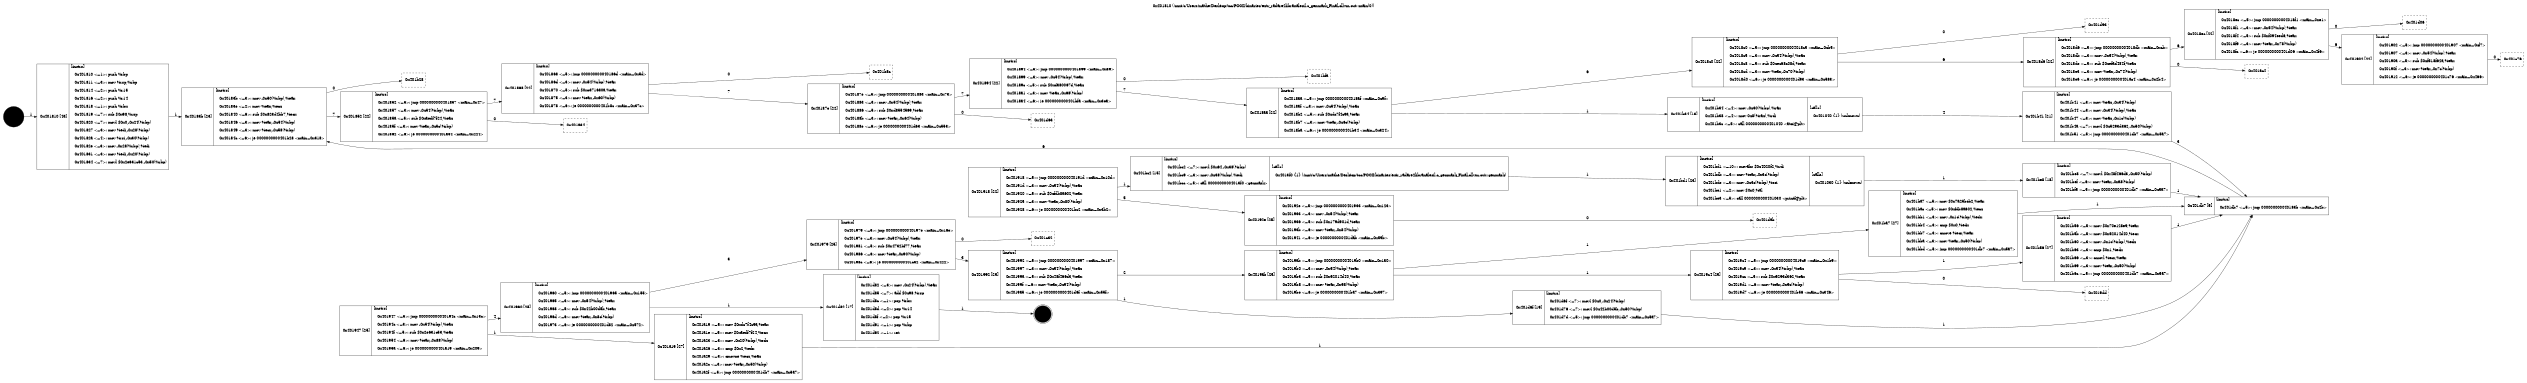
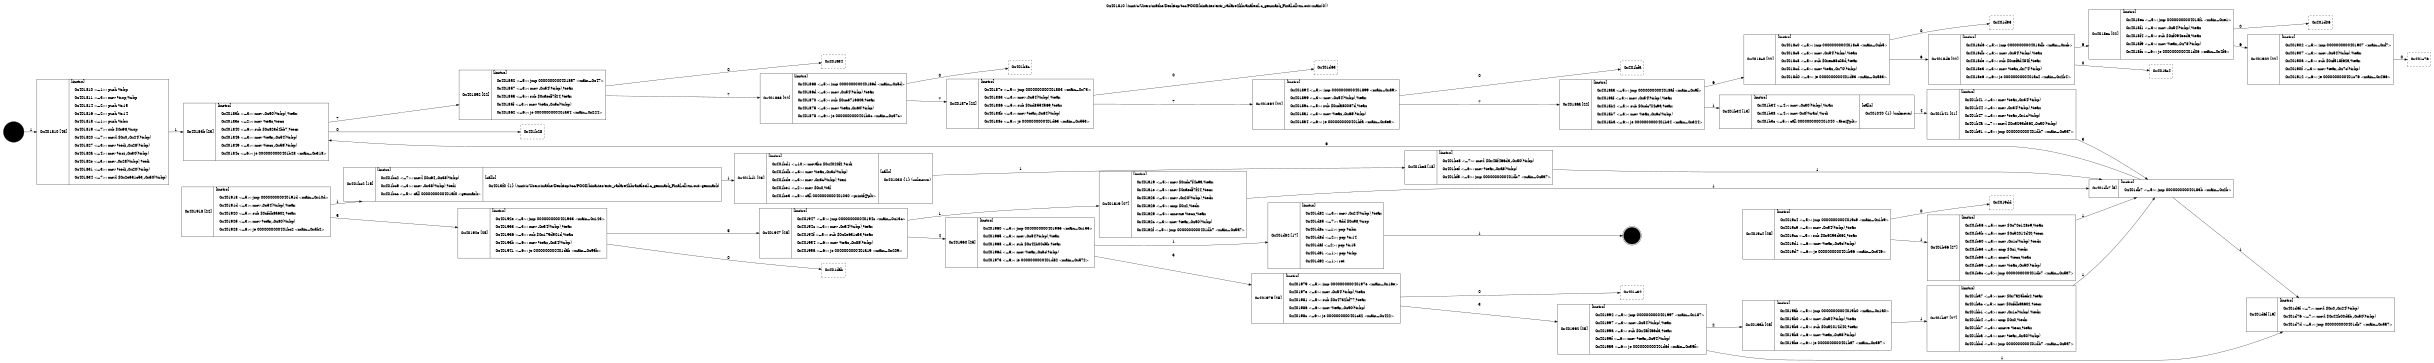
  digraph {
    label="0x401810 (/mnt/c/Users/mathe/Desktop/tcc/POCII/binaries/extr_radare2libranalesil.c_genmask_Final-ollvm.out::main(0))"
    labelloc=t
    rankdir=LR
    node [shape=record]
    Entry [fillcolor=black height=0.3 shape=circle style=filled width=0.3]
    n2 [label="{\n     0x401810 [43]\l\n     | [instrs]\l\n     &nbsp;&nbsp;0x401810 \<+1\>: push %rbp\l\n     &nbsp;&nbsp;0x401811 \<+3\>: mov %rsp,%rbp\l\n     &nbsp;&nbsp;0x401814 \<+2\>: push %r15\l\n     &nbsp;&nbsp;0x401816 \<+2\>: push %r14\l\n     &nbsp;&nbsp;0x401818 \<+1\>: push %rbx\l\n     &nbsp;&nbsp;0x401819 \<+7\>: sub $0x98,%rsp\l\n     &nbsp;&nbsp;0x401820 \<+7\>: movl $0x0,-0x24(%rbp)\l\n     &nbsp;&nbsp;0x401827 \<+3\>: mov %edi,-0x28(%rbp)\l\n     &nbsp;&nbsp;0x40182a \<+4\>: mov %rsi,-0x30(%rbp)\l\n     &nbsp;&nbsp;0x40182e \<+3\>: mov -0x28(%rbp),%edi\l\n     &nbsp;&nbsp;0x401831 \<+3\>: mov %edi,-0x20(%rbp)\l\n     &nbsp;&nbsp;0x401834 \<+7\>: movl $0x2e631c53,-0x50(%rbp)\l\n  }"]
    n3 [label="{\n     0x40183b [23]\l\n     | [instrs]\l\n     &nbsp;&nbsp;0x40183b \<+3\>: mov -0x50(%rbp),%eax\l\n     &nbsp;&nbsp;0x40183e \<+2\>: mov %eax,%ecx\l\n     &nbsp;&nbsp;0x401840 \<+6\>: sub $0x823d4bb7,%ecx\l\n     &nbsp;&nbsp;0x401846 \<+3\>: mov %eax,-0x54(%rbp)\l\n     &nbsp;&nbsp;0x401849 \<+3\>: mov %ecx,-0x58(%rbp)\l\n     &nbsp;&nbsp;0x40184c \<+6\>: je 0000000000401b28 \<main+0x318\>\l\n  }"]
    n4 [label="{\n     0x401b28\l\n  }" style=dashed]
    n5 [label="{\n     0x401852 [22]\l\n     | [instrs]\l\n     &nbsp;&nbsp;0x401852 \<+5\>: jmp 0000000000401857 \<main+0x47\>\l\n     &nbsp;&nbsp;0x401857 \<+3\>: mov -0x54(%rbp),%eax\l\n     &nbsp;&nbsp;0x40185a \<+5\>: sub $0xaedf7f24,%eax\l\n     &nbsp;&nbsp;0x40185f \<+3\>: mov %eax,-0x5c(%rbp)\l\n     &nbsp;&nbsp;0x401862 \<+6\>: je 0000000000401a34 \<main+0x224\>\l\n  }"]
    n6 [label="{\n     0x401a34\l\n  }" style=dashed]
    n7 [label="{\n     0x401868 [22]\l\n     | [instrs]\l\n     &nbsp;&nbsp;0x401868 \<+5\>: jmp 000000000040186d \<main+0x5d\>\l\n     &nbsp;&nbsp;0x40186d \<+3\>: mov -0x54(%rbp),%eax\l\n     &nbsp;&nbsp;0x401870 \<+5\>: sub $0xc371680a,%eax\l\n     &nbsp;&nbsp;0x401875 \<+3\>: mov %eax,-0x60(%rbp)\l\n     &nbsp;&nbsp;0x401878 \<+6\>: je 0000000000401b8c \<main+0x37c\>\l\n  }"]
    n8 [label="{\n     0x401b8c\l\n  }" style=dashed]
    n9 [label="{\n     0x40187e [22]\l\n     | [instrs]\l\n     &nbsp;&nbsp;0x40187e \<+5\>: jmp 0000000000401883 \<main+0x73\>\l\n     &nbsp;&nbsp;0x401883 \<+3\>: mov -0x54(%rbp),%eax\l\n     &nbsp;&nbsp;0x401886 \<+5\>: sub $0xd8554569,%eax\l\n     &nbsp;&nbsp;0x40188b \<+3\>: mov %eax,-0x64(%rbp)\l\n     &nbsp;&nbsp;0x40188e \<+6\>: je 0000000000401d63 \<main+0x553\>\l\n  }"]
    Exit [fillcolor=black height=0.3 peripheries=2 shape=circle style=filled width=0.3]
    n11 [label="{\n     0x401d63\l\n  }" style=dashed]
    n12 [label="{\n     0x401894 [22]\l\n     | [instrs]\l\n     &nbsp;&nbsp;0x401894 \<+5\>: jmp 0000000000401899 \<main+0x89\>\l\n     &nbsp;&nbsp;0x401899 \<+3\>: mov -0x54(%rbp),%eax\l\n     &nbsp;&nbsp;0x40189c \<+5\>: sub $0xda80067d,%eax\l\n     &nbsp;&nbsp;0x4018a1 \<+3\>: mov %eax,-0x68(%rbp)\l\n     &nbsp;&nbsp;0x4018a4 \<+6\>: je 0000000000401bfa \<main+0x3ea\>\l\n  }"]
    n13 [label="{\n     0x401be8 [18]\l\n     | [instrs]\l\n     &nbsp;&nbsp;0x401be8 \<+7\>: movl $0x48f466d3,-0x50(%rbp)\l\n     &nbsp;&nbsp;0x401bef \<+6\>: mov %eax,-0xa8(%rbp)\l\n     &nbsp;&nbsp;0x401bf5 \<+5\>: jmp 0000000000401db7 \<main+0x5a7\>\l\n  }"]
    n14 [label="{\n     0x401db7 [5]\l\n     | [instrs]\l\n     &nbsp;&nbsp;0x401db7 \<+5\>: jmp 000000000040183b \<main+0x2b\>\l\n  }"]
    n15 [label="{\n     0x401bfa\l\n  }" style=dashed]
    n16 [label="{\n     0x4018aa [22]\l\n     | [instrs]\l\n     &nbsp;&nbsp;0x4018aa \<+5\>: jmp 00000000004018af \<main+0x9f\>\l\n     &nbsp;&nbsp;0x4018af \<+3\>: mov -0x54(%rbp),%eax\l\n     &nbsp;&nbsp;0x4018b2 \<+5\>: sub $0xdc7f4c9a,%eax\l\n     &nbsp;&nbsp;0x4018b7 \<+3\>: mov %eax,-0x6c(%rbp)\l\n     &nbsp;&nbsp;0x4018ba \<+6\>: je 0000000000401b34 \<main+0x324\>\l\n  }"]
    n17 [label="{\n     0x401bd1 [23]\l\n     | [instrs]\l\n     &nbsp;&nbsp;0x401bd1 \<+10\>: movabs $0x4020f2,%rdi\l\n     &nbsp;&nbsp;0x401bdb \<+3\>: mov %eax,-0x3c(%rbp)\l\n     &nbsp;&nbsp;0x401bde \<+3\>: mov -0x3c(%rbp),%esi\l\n     &nbsp;&nbsp;0x401be1 \<+2\>: mov $0x0,%al\l\n     &nbsp;&nbsp;0x401be3 \<+5\>: call 0000000000401030 \<printf@plt\>\l\n     | [calls]\l\n     &nbsp;&nbsp;0x401030 \{1\} (unknown)\l\n  }"]
    n18 [label="{\n     0x401b34 [13]\l\n     | [instrs]\l\n     &nbsp;&nbsp;0x401b34 \<+4\>: mov -0x30(%rbp),%rax\l\n     &nbsp;&nbsp;0x401b38 \<+4\>: mov 0x8(%rax),%rdi\l\n     &nbsp;&nbsp;0x401b3c \<+5\>: call 0000000000401040 \<atoi@plt\>\l\n     | [calls]\l\n     &nbsp;&nbsp;0x401040 \{1\} (unknown)\l\n  }"]
    n19 [label="{\n     0x4018c0 [22]\l\n     | [instrs]\l\n     &nbsp;&nbsp;0x4018c0 \<+5\>: jmp 00000000004018c5 \<main+0xb5\>\l\n     &nbsp;&nbsp;0x4018c5 \<+3\>: mov -0x54(%rbp),%eax\l\n     &nbsp;&nbsp;0x4018c8 \<+5\>: sub $0xec68c08d,%eax\l\n     &nbsp;&nbsp;0x4018cd \<+3\>: mov %eax,-0x70(%rbp)\l\n     &nbsp;&nbsp;0x4018d0 \<+6\>: je 0000000000401d93 \<main+0x583\>\l\n  }"]
    n20 [label="{\n     0x4019dd\l\n  }" style=dashed]
    n21 [label="{\n     0x401b41 [21]\l\n     | [instrs]\l\n     &nbsp;&nbsp;0x401b41 \<+3\>: mov %eax,-0x34(%rbp)\l\n     &nbsp;&nbsp;0x401b44 \<+3\>: mov -0x34(%rbp),%eax\l\n     &nbsp;&nbsp;0x401b47 \<+3\>: mov %eax,-0x1c(%rbp)\l\n     &nbsp;&nbsp;0x401b4a \<+7\>: movl $0x5293d362,-0x50(%rbp)\l\n     &nbsp;&nbsp;0x401b51 \<+5\>: jmp 0000000000401db7 \<main+0x5a7\>\l\n  }"]
    n22 [label="{\n     0x401d93\l\n  }" style=dashed]
    n23 [label="{\n     0x4018d6 [22]\l\n     | [instrs]\l\n     &nbsp;&nbsp;0x4018d6 \<+5\>: jmp 00000000004018db \<main+0xcb\>\l\n     &nbsp;&nbsp;0x4018db \<+3\>: mov -0x54(%rbp),%eax\l\n     &nbsp;&nbsp;0x4018de \<+5\>: sub $0xefad484f,%eax\l\n     &nbsp;&nbsp;0x4018e3 \<+3\>: mov %eax,-0x74(%rbp)\l\n     &nbsp;&nbsp;0x4018e6 \<+6\>: je 0000000000401ac4 \<main+0x2b4\>\l\n  }"]
    n24 [label="{\n     0x401b56 [27]\l\n     | [instrs]\l\n     &nbsp;&nbsp;0x401b56 \<+5\>: mov $0x70e128e9,%eax\l\n     &nbsp;&nbsp;0x401b5b \<+5\>: mov $0x52014d40,%ecx\l\n     &nbsp;&nbsp;0x401b60 \<+3\>: mov -0x1c(%rbp),%edx\l\n     &nbsp;&nbsp;0x401b63 \<+3\>: cmp $0x1,%edx\l\n     &nbsp;&nbsp;0x401b66 \<+3\>: cmovl %ecx,%eax\l\n     &nbsp;&nbsp;0x401b69 \<+3\>: mov %eax,-0x50(%rbp)\l\n     &nbsp;&nbsp;0x401b6c \<+5\>: jmp 0000000000401db7 \<main+0x5a7\>\l\n  }"]
    n25 [label="{\n     0x401ac4\l\n  }" style=dashed]
    n26 [label="{\n     0x4018ec [22]\l\n     | [instrs]\l\n     &nbsp;&nbsp;0x4018ec \<+5\>: jmp 00000000004018f1 \<main+0xe1\>\l\n     &nbsp;&nbsp;0x4018f1 \<+3\>: mov -0x54(%rbp),%eax\l\n     &nbsp;&nbsp;0x4018f4 \<+5\>: sub $0xf094eed6,%eax\l\n     &nbsp;&nbsp;0x4018f9 \<+3\>: mov %eax,-0x78(%rbp)\l\n     &nbsp;&nbsp;0x4018fc \<+6\>: je 0000000000401d06 \<main+0x4f6\>\l\n  }"]
    n27 [label="{\n     0x4019c4 [25]\l\n     | [instrs]\l\n     &nbsp;&nbsp;0x4019c4 \<+5\>: jmp 00000000004019c9 \<main+0x1b9\>\l\n     &nbsp;&nbsp;0x4019c9 \<+3\>: mov -0x54(%rbp),%eax\l\n     &nbsp;&nbsp;0x4019cc \<+5\>: sub $0x5293d362,%eax\l\n     &nbsp;&nbsp;0x4019d1 \<+6\>: mov %eax,-0x9c(%rbp)\l\n     &nbsp;&nbsp;0x4019d7 \<+6\>: je 0000000000401b56 \<main+0x346\>\l\n  }"]
    n28 [label="{\n     0x401d06\l\n  }" style=dashed]
    n29 [label="{\n     0x401902 [22]\l\n     | [instrs]\l\n     &nbsp;&nbsp;0x401902 \<+5\>: jmp 0000000000401907 \<main+0xf7\>\l\n     &nbsp;&nbsp;0x401907 \<+3\>: mov -0x54(%rbp),%eax\l\n     &nbsp;&nbsp;0x40190a \<+5\>: sub $0xf518f62a,%eax\l\n     &nbsp;&nbsp;0x40190f \<+3\>: mov %eax,-0x7c(%rbp)\l\n     &nbsp;&nbsp;0x401912 \<+6\>: je 0000000000401c76 \<main+0x466\>\l\n  }"]
    n30 [label="{\n     0x401ba7 [27]\l\n     | [instrs]\l\n     &nbsp;&nbsp;0x401ba7 \<+5\>: mov $0x7a25beb2,%eax\l\n     &nbsp;&nbsp;0x401bac \<+5\>: mov $0xfdb8a602,%ecx\l\n     &nbsp;&nbsp;0x401bb1 \<+3\>: mov -0x1c(%rbp),%edx\l\n     &nbsp;&nbsp;0x401bb4 \<+3\>: cmp $0x0,%edx\l\n     &nbsp;&nbsp;0x401bb7 \<+3\>: cmove %ecx,%eax\l\n     &nbsp;&nbsp;0x401bba \<+3\>: mov %eax,-0x50(%rbp)\l\n     &nbsp;&nbsp;0x401bbd \<+5\>: jmp 0000000000401db7 \<main+0x5a7\>\l\n  }"]
    n31 [label="{\n     0x401c76\l\n  }" style=dashed]
    n32 [label="{\n     0x4019ab [25]\l\n     | [instrs]\l\n     &nbsp;&nbsp;0x4019ab \<+5\>: jmp 00000000004019b0 \<main+0x1a0\>\l\n     &nbsp;&nbsp;0x4019b0 \<+3\>: mov -0x54(%rbp),%eax\l\n     &nbsp;&nbsp;0x4019b3 \<+5\>: sub $0x52014d40,%eax\l\n     &nbsp;&nbsp;0x4019b8 \<+6\>: mov %eax,-0x98(%rbp)\l\n     &nbsp;&nbsp;0x4019be \<+6\>: je 0000000000401ba7 \<main+0x397\>\l\n  }"]
    n33 [label="{\n     0x401918 [22]\l\n     | [instrs]\l\n     &nbsp;&nbsp;0x401918 \<+5\>: jmp 000000000040191d \<main+0x10d\>\l\n     &nbsp;&nbsp;0x40191d \<+3\>: mov -0x54(%rbp),%eax\l\n     &nbsp;&nbsp;0x401920 \<+5\>: sub $0xfdb8a602,%eax\l\n     &nbsp;&nbsp;0x401925 \<+3\>: mov %eax,-0x80(%rbp)\l\n     &nbsp;&nbsp;0x401928 \<+6\>: je 0000000000401bc2 \<main+0x3b2\>\l\n  }"]
    n34 [label="{\n     0x401bc2 [15]\l\n     | [instrs]\l\n     &nbsp;&nbsp;0x401bc2 \<+7\>: movl $0x64,-0x38(%rbp)\l\n     &nbsp;&nbsp;0x401bc9 \<+3\>: mov -0x38(%rbp),%edi\l\n     &nbsp;&nbsp;0x401bcc \<+5\>: call 00000000004013f0 \<genmask\>\l\n     | [calls]\l\n     &nbsp;&nbsp;0x4013f0 \{1\} (/mnt/c/Users/mathe/Desktop/tcc/POCII/binaries/extr_radare2libranalesil.c_genmask_Final-ollvm.out::genmask)\l\n  }"]
    n35 [label="{\n     0x40192e [25]\l\n     | [instrs]\l\n     &nbsp;&nbsp;0x40192e \<+5\>: jmp 0000000000401933 \<main+0x123\>\l\n     &nbsp;&nbsp;0x401933 \<+3\>: mov -0x54(%rbp),%eax\l\n     &nbsp;&nbsp;0x401936 \<+5\>: sub $0x179d901d,%eax\l\n     &nbsp;&nbsp;0x40193b \<+6\>: mov %eax,-0x84(%rbp)\l\n     &nbsp;&nbsp;0x401941 \<+6\>: je 0000000000401dab \<main+0x59b\>\l\n  }"]
    n36 [label="{\n     0x401d6f [19]\l\n     | [instrs]\l\n     &nbsp;&nbsp;0x401d6f \<+7\>: movl $0x0,-0x24(%rbp)\l\n     &nbsp;&nbsp;0x401d76 \<+7\>: movl $0x42b00d5b,-0x50(%rbp)\l\n     &nbsp;&nbsp;0x401d7d \<+5\>: jmp 0000000000401db7 \<main+0x5a7\>\l\n  }"]
    n37 [label="{\n     0x401dab\l\n  }" style=dashed]
    n38 [label="{\n     0x401947 [25]\l\n     | [instrs]\l\n     &nbsp;&nbsp;0x401947 \<+5\>: jmp 000000000040194c \<main+0x13c\>\l\n     &nbsp;&nbsp;0x40194c \<+3\>: mov -0x54(%rbp),%eax\l\n     &nbsp;&nbsp;0x40194f \<+5\>: sub $0x2e631c53,%eax\l\n     &nbsp;&nbsp;0x401954 \<+6\>: mov %eax,-0x88(%rbp)\l\n     &nbsp;&nbsp;0x40195a \<+6\>: je 0000000000401a19 \<main+0x209\>\l\n  }"]
    n39 [label="{\n     0x401992 [25]\l\n     | [instrs]\l\n     &nbsp;&nbsp;0x401992 \<+5\>: jmp 0000000000401997 \<main+0x187\>\l\n     &nbsp;&nbsp;0x401997 \<+3\>: mov -0x54(%rbp),%eax\l\n     &nbsp;&nbsp;0x40199a \<+5\>: sub $0x48f466d3,%eax\l\n     &nbsp;&nbsp;0x40199f \<+6\>: mov %eax,-0x94(%rbp)\l\n     &nbsp;&nbsp;0x4019a5 \<+6\>: je 0000000000401d6f \<main+0x55f\>\l\n  }"]
    n40 [label="{\n     0x401a19 [27]\l\n     | [instrs]\l\n     &nbsp;&nbsp;0x401a19 \<+5\>: mov $0xdc7f4c9a,%eax\l\n     &nbsp;&nbsp;0x401a1e \<+5\>: mov $0xaedf7f24,%ecx\l\n     &nbsp;&nbsp;0x401a23 \<+3\>: mov -0x20(%rbp),%edx\l\n     &nbsp;&nbsp;0x401a26 \<+3\>: cmp $0x2,%edx\l\n     &nbsp;&nbsp;0x401a29 \<+3\>: cmovne %ecx,%eax\l\n     &nbsp;&nbsp;0x401a2c \<+3\>: mov %eax,-0x50(%rbp)\l\n     &nbsp;&nbsp;0x401a2f \<+5\>: jmp 0000000000401db7 \<main+0x5a7\>\l\n  }"]
    n41 [label="{\n     0x401960 [25]\l\n     | [instrs]\l\n     &nbsp;&nbsp;0x401960 \<+5\>: jmp 0000000000401965 \<main+0x155\>\l\n     &nbsp;&nbsp;0x401965 \<+3\>: mov -0x54(%rbp),%eax\l\n     &nbsp;&nbsp;0x401968 \<+5\>: sub $0x42b00d5b,%eax\l\n     &nbsp;&nbsp;0x40196d \<+6\>: mov %eax,-0x8c(%rbp)\l\n     &nbsp;&nbsp;0x401973 \<+6\>: je 0000000000401d82 \<main+0x572\>\l\n  }"]
    n42 [label="{\n     0x401c32\l\n  }" style=dashed]
    n43 [label="{\n     0x401979 [25]\l\n     | [instrs]\l\n     &nbsp;&nbsp;0x401979 \<+5\>: jmp 000000000040197e \<main+0x16e\>\l\n     &nbsp;&nbsp;0x40197e \<+3\>: mov -0x54(%rbp),%eax\l\n     &nbsp;&nbsp;0x401981 \<+5\>: sub $0x4732bf77,%eax\l\n     &nbsp;&nbsp;0x401986 \<+6\>: mov %eax,-0x90(%rbp)\l\n     &nbsp;&nbsp;0x40198c \<+6\>: je 0000000000401c32 \<main+0x422\>\l\n  }"]
    n44 [label="{\n     0x401d82 [17]\l\n     | [instrs]\l\n     &nbsp;&nbsp;0x401d82 \<+3\>: mov -0x24(%rbp),%eax\l\n     &nbsp;&nbsp;0x401d85 \<+7\>: add $0x98,%rsp\l\n     &nbsp;&nbsp;0x401d8c \<+1\>: pop %rbx\l\n     &nbsp;&nbsp;0x401d8d \<+2\>: pop %r14\l\n     &nbsp;&nbsp;0x401d8f \<+2\>: pop %r15\l\n     &nbsp;&nbsp;0x401d91 \<+1\>: pop %rbp\l\n     &nbsp;&nbsp;0x401d92 \<+1\>: ret\l\n  }"]
    Entry -> n2 [label=" 1"]
    n2 -> n3 [label=" 1"]
    n3 -> n4 [label=" 0"]
    n3 -> n5 [label=" 7"]
    n5 -> n6 [label=" 0"]
    n5 -> n7 [label=" 7"]
    n7 -> n8 [label=" 0"]
    n7 -> n9 [label=" 7"]
    n9 -> n11 [label=" 0"]
    n9 -> n12 [label=" 7"]
    n12 -> n15 [label=" 0"]
    n12 -> n16 [label=" 7"]
    n13 -> n14 [label=" 1"]
    n14 -> n3 [label=" 6"]
    n16 -> n18 [label=" 1"]
    n16 -> n19 [label=" 6"]
    n17 -> n13 [label=" 1"]
    n18 -> n21 [label=" 4"]
    n19 -> n22 [label=" 0"]
    n19 -> n23 [label=" 6"]
    n21 -> n14 [label=" 3"]
    n23 -> n25 [label=" 0"]
    n23 -> n26 [label=" 6"]
    n24 -> n14 [label=" 1"]
    n26 -> n28 [label=" 0"]
    n26 -> n29 [label=" 6"]
    n27 -> n20 [label=" 0"]
    n27 -> n24 [label=" 1"]
    n29 -> n31 [label=" 0"]
    n30 -> n14 [label=" 1"]
-   n32 -> n27 [label=" 1"]
    n32 -> n30 [label=" 1"]
    n33 -> n34 [label=" 1"]
    n33 -> n35 [label=" 5"]
    n34 -> n17 [label=" 1"]
    n35 -> n37 [label=" 0"]
-   n36 -> n14 [label=" 1"]
+   n35 -> n38 [label=" 5"]
+   n14 -> n36 [label=" 1"]
    n38 -> n40 [label=" 1"]
    n38 -> n41 [label=" 4"]
    n39 -> n32 [label=" 2"]
    n39 -> n36 [label=" 1"]
    n40 -> n14 [label=" 1"]
    n41 -> n43 [label=" 3"]
    n41 -> n44 [label=" 1"]
    n43 -> n39 [label=" 3"]
    n43 -> n42 [label=" 0"]
    n44 -> Exit [label=" 1"]
  }
